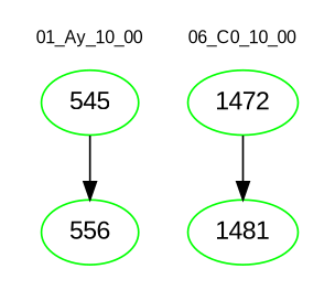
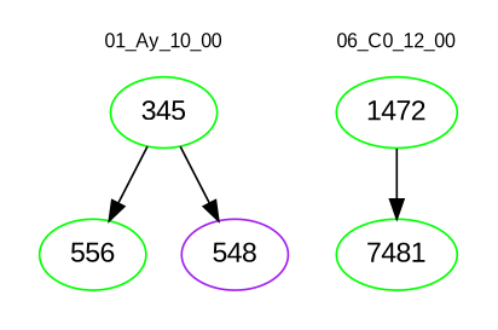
  digraph {
    fontname="Liberation Sans"
    node [color=green fontname="Liberation Sans"]
    edge [color=black fontname="Liberation Sans"]
-   n1 [label=545]
+   n1 [label=345]
    n2 [label=556]
+   n3 [color=purple label=548]
    n4 [label=1472]
-   n5 [label=1481]
+   n5 [label=7481]
    subgraph cluster_1 {
      color=white
      fontsize=10
      label="01_Ay_10_00"
      n1
      n2
+     n3
    }
    subgraph cluster_2 {
      color=white
      fontsize=10
-     label="06_C0_10_00"
+     label="06_C0_12_00"
      n4
      n5
    }
    n1 -> n2
+   n1 -> n3
    n4 -> n5
  }
